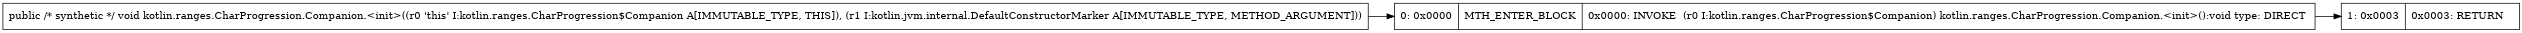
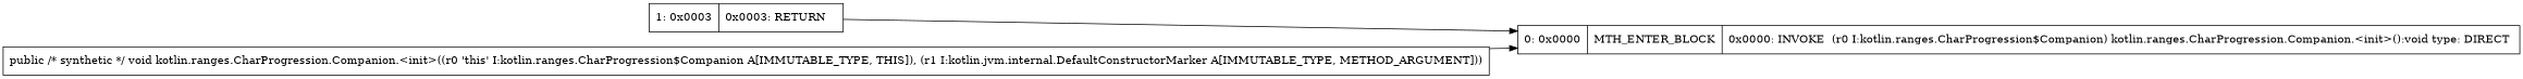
  digraph {
    rankdir=LR
    node [shape=record]
    n1 [label="{0\:\ 0x0000|MTH_ENTER_BLOCK\l|0x0000: INVOKE  (r0 I:kotlin.ranges.CharProgression$Companion) kotlin.ranges.CharProgression.Companion.\<init\>():void type: DIRECT \l}"]
    n2 [label="{1\:\ 0x0003|0x0003: RETURN   \l}"]
    n3 [label="{public \/* synthetic *\/ void kotlin.ranges.CharProgression.Companion.\<init\>((r0 'this' I:kotlin.ranges.CharProgression$Companion A[IMMUTABLE_TYPE, THIS]), (r1 I:kotlin.jvm.internal.DefaultConstructorMarker A[IMMUTABLE_TYPE, METHOD_ARGUMENT])) }"]
-   n1 -> n2
+   n2 -> n1
    n3 -> n1
  }
